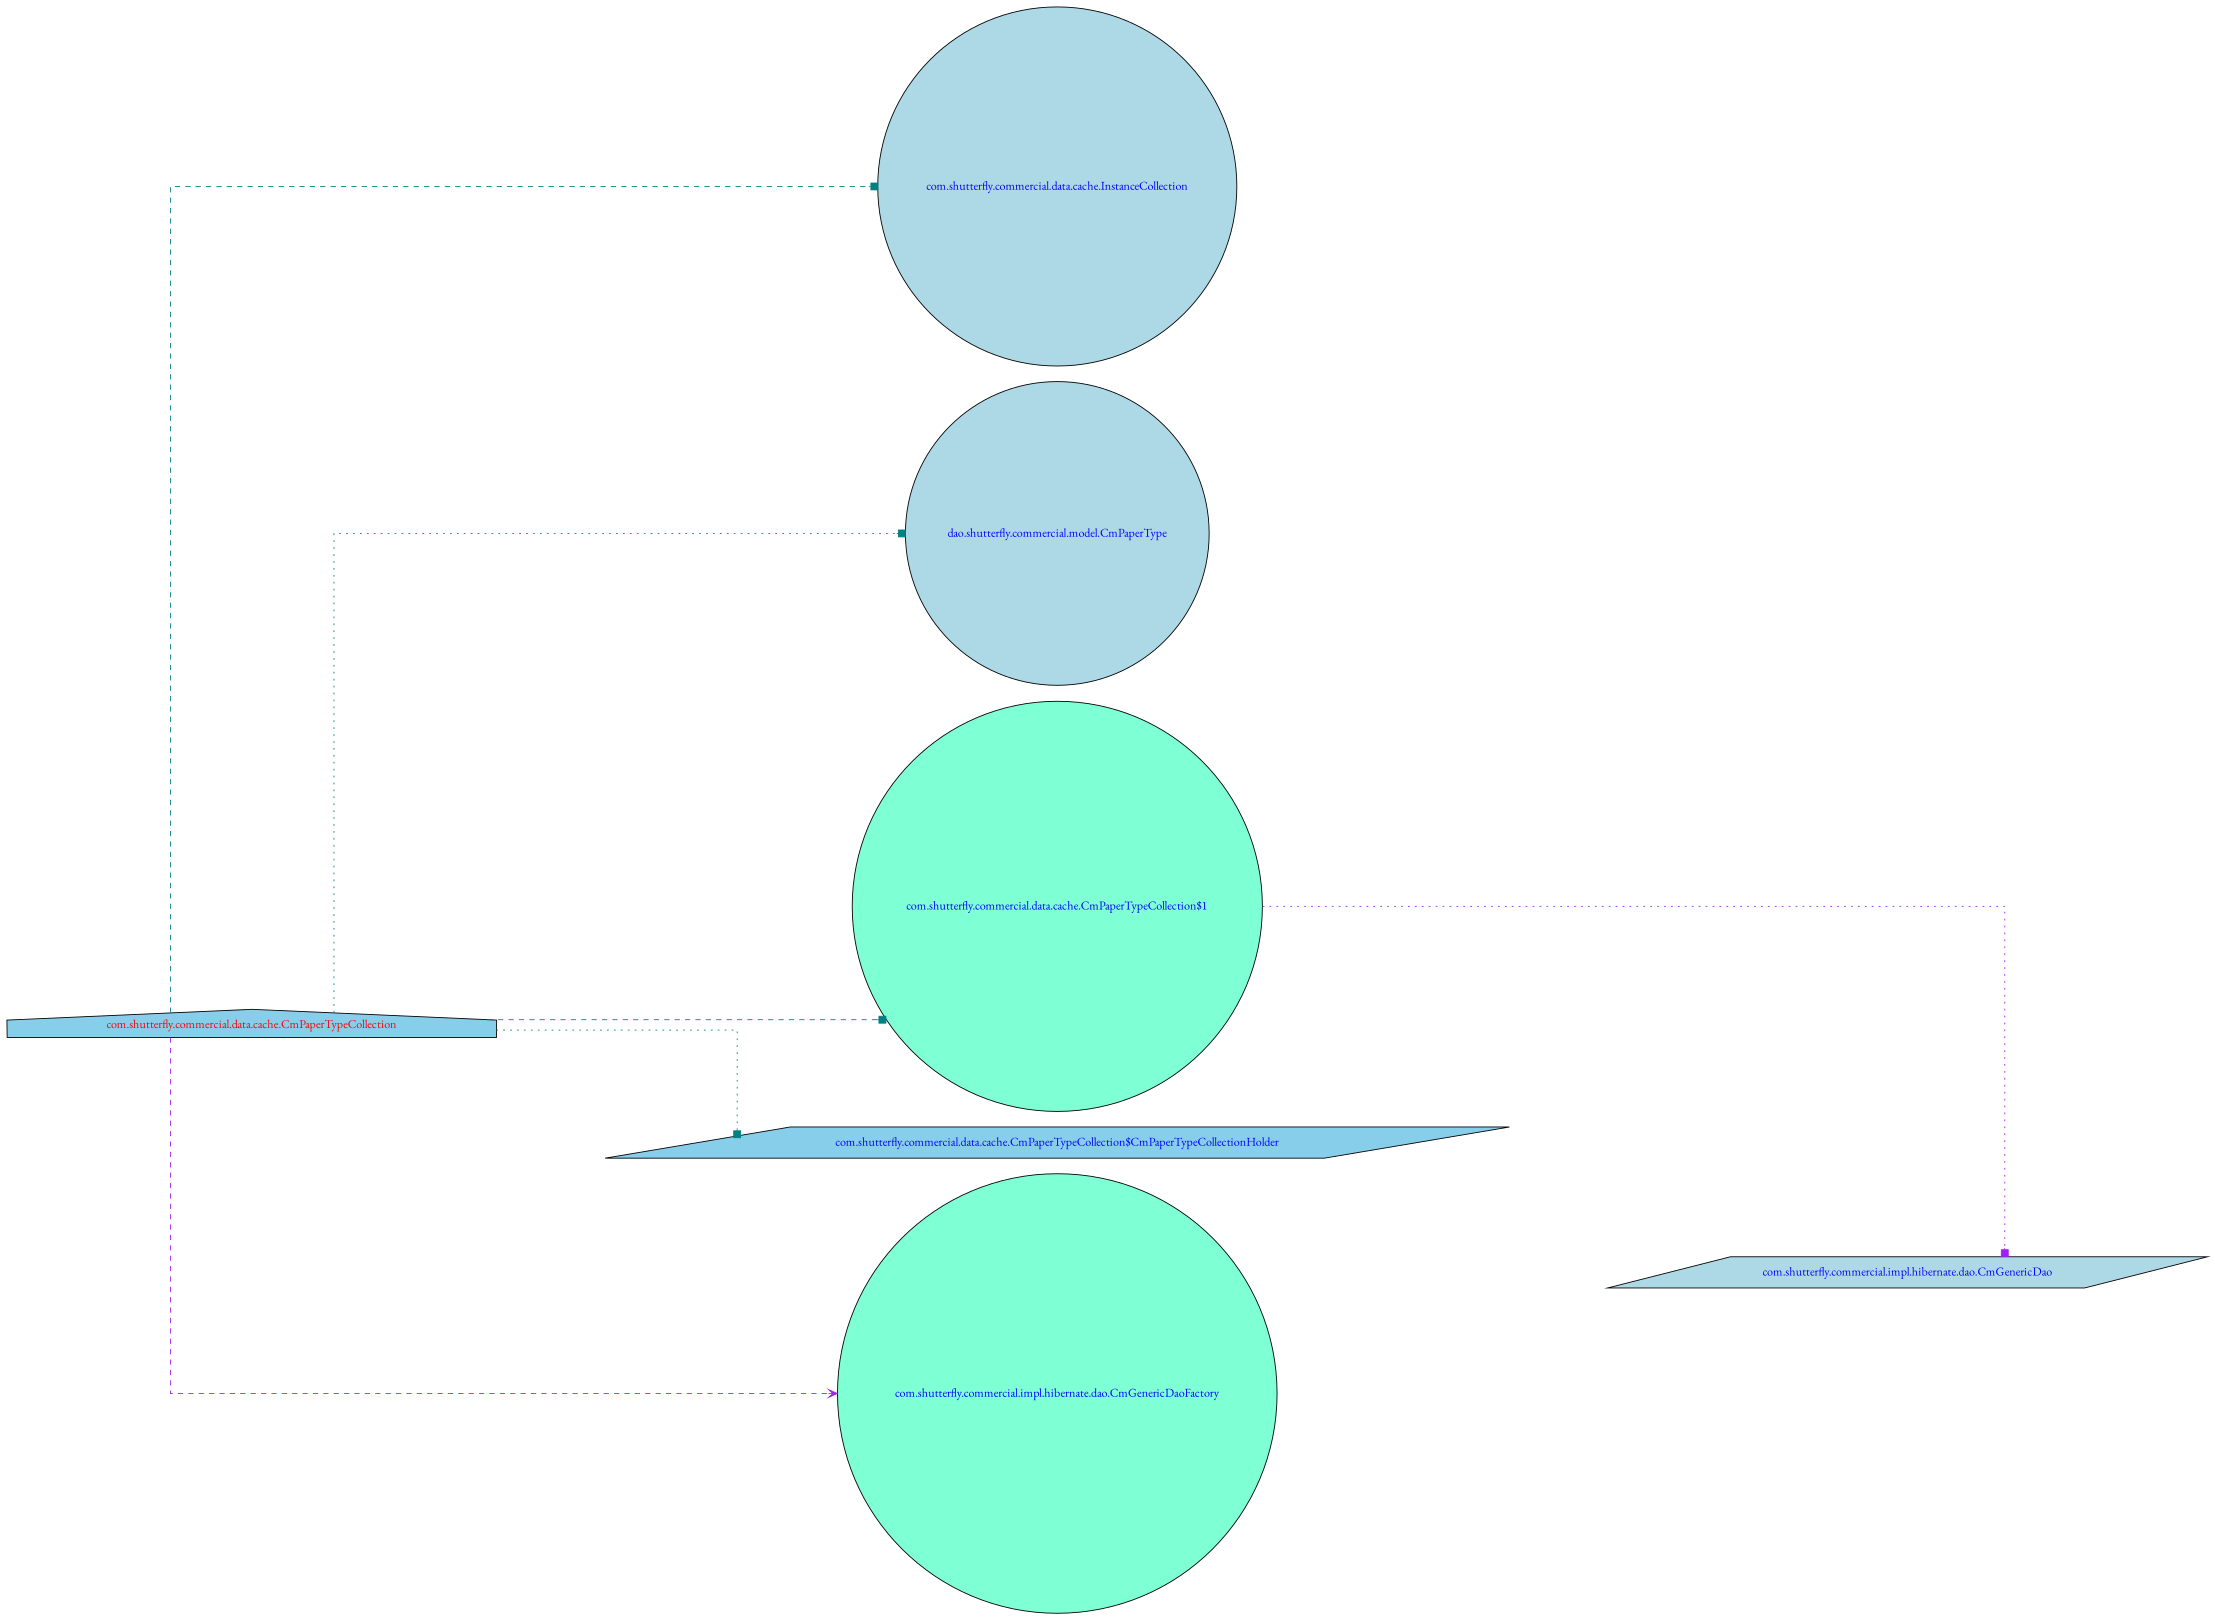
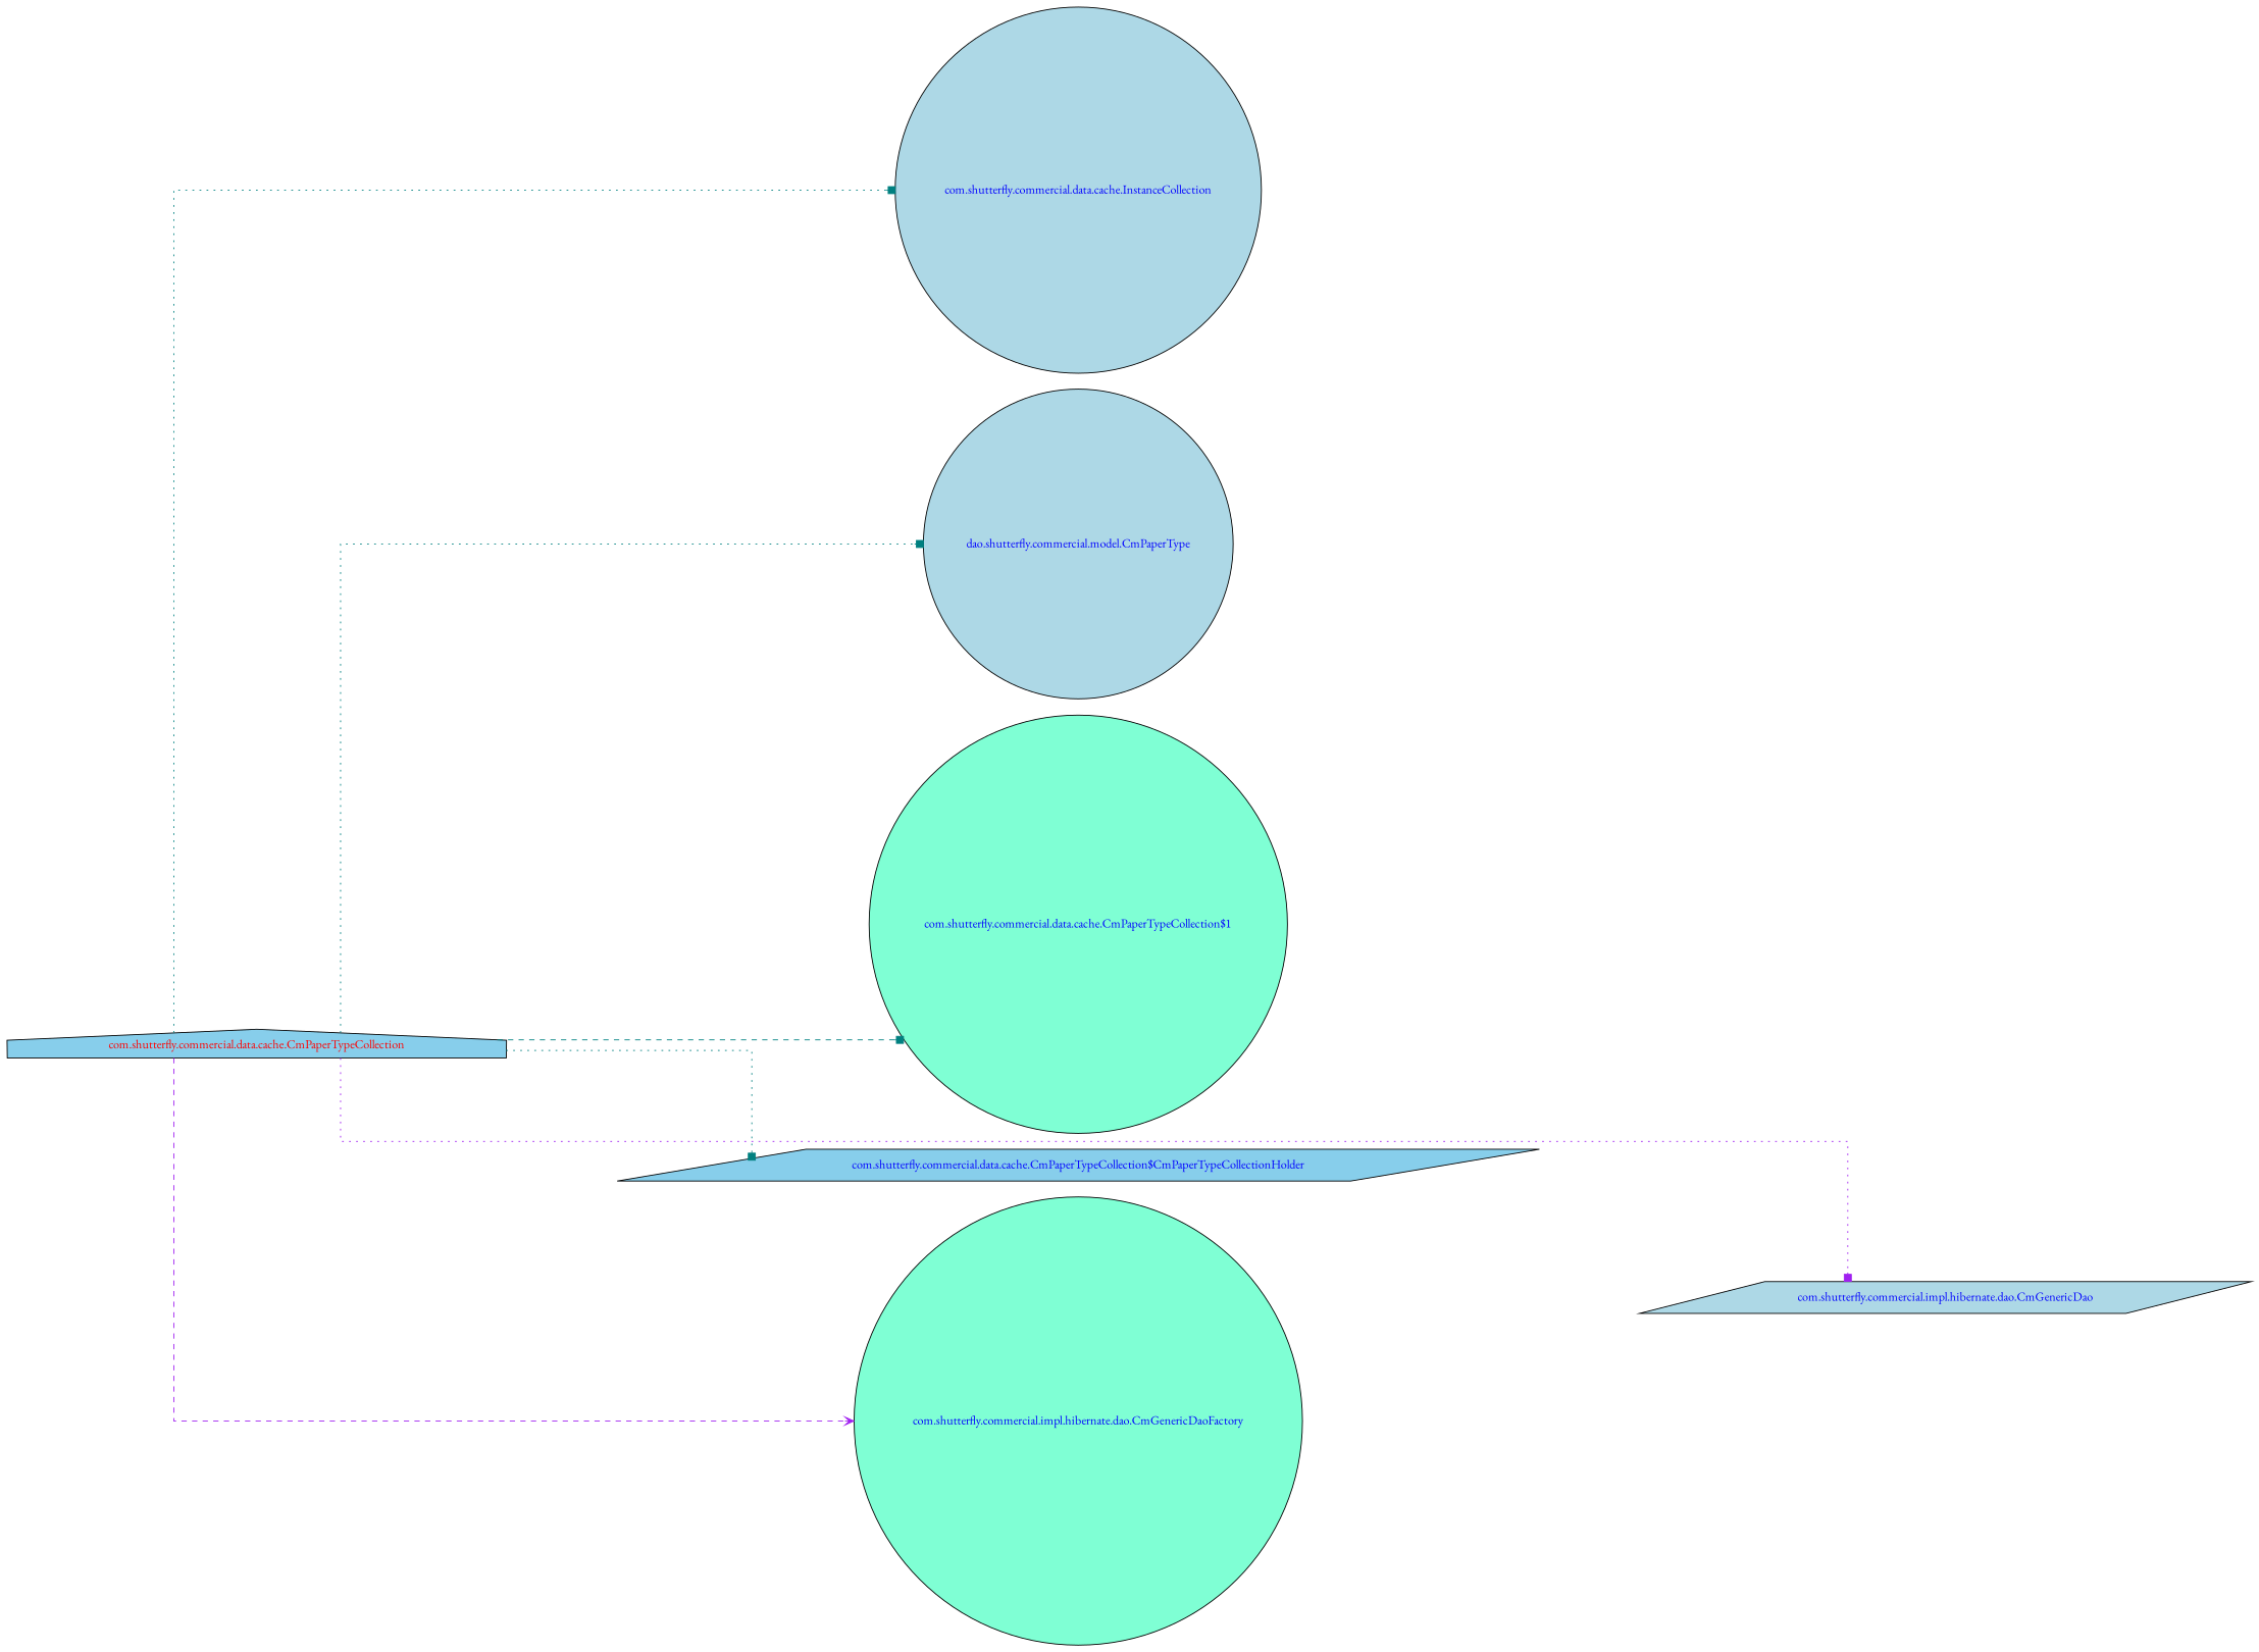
  digraph {
    concentrate=true
    fontname="EB Garamond"
    rankdir=LR
    ranksep=2.0
    splines=ortho
    node [fillcolor=lightblue fontcolor=blue fontname="EB Garamond" shape=circle style=filled]
    edge [arrowhead=box color=teal fontname="EB Garamond" style=dashed]
    "com.shutterfly.commercial.data.cache.CmPaperTypeCollection" [fillcolor=skyblue fontcolor=red shape=house]
    "com.shutterfly.commercial.data.cache.InstanceCollection"
    n3 [label="dao.shutterfly.commercial.model.CmPaperType"]
    "com.shutterfly.commercial.data.cache.CmPaperTypeCollection$1" [fillcolor=aquamarine]
    "com.shutterfly.commercial.data.cache.CmPaperTypeCollection$CmPaperTypeCollectionHolder" [fillcolor=skyblue shape=parallelogram]
    "com.shutterfly.commercial.impl.hibernate.dao.CmGenericDaoFactory" [fillcolor=aquamarine]
    "com.shutterfly.commercial.impl.hibernate.dao.CmGenericDao" [shape=parallelogram]
-   "com.shutterfly.commercial.data.cache.CmPaperTypeCollection" -> "com.shutterfly.commercial.data.cache.InstanceCollection"
+   "com.shutterfly.commercial.data.cache.CmPaperTypeCollection" -> "com.shutterfly.commercial.data.cache.InstanceCollection" [style=dotted]
    "com.shutterfly.commercial.data.cache.CmPaperTypeCollection" -> n3 [style=dotted]
    "com.shutterfly.commercial.data.cache.CmPaperTypeCollection" -> "com.shutterfly.commercial.data.cache.CmPaperTypeCollection$1"
    "com.shutterfly.commercial.data.cache.CmPaperTypeCollection" -> "com.shutterfly.commercial.data.cache.CmPaperTypeCollection$CmPaperTypeCollectionHolder" [style=dotted]
    "com.shutterfly.commercial.data.cache.CmPaperTypeCollection" -> "com.shutterfly.commercial.impl.hibernate.dao.CmGenericDaoFactory" [arrowhead=vee color=purple]
-   "com.shutterfly.commercial.data.cache.CmPaperTypeCollection$1" -> "com.shutterfly.commercial.impl.hibernate.dao.CmGenericDao" [color=purple style=dotted]
+   "com.shutterfly.commercial.data.cache.CmPaperTypeCollection" -> "com.shutterfly.commercial.impl.hibernate.dao.CmGenericDao" [color=purple style=dotted]
  }
